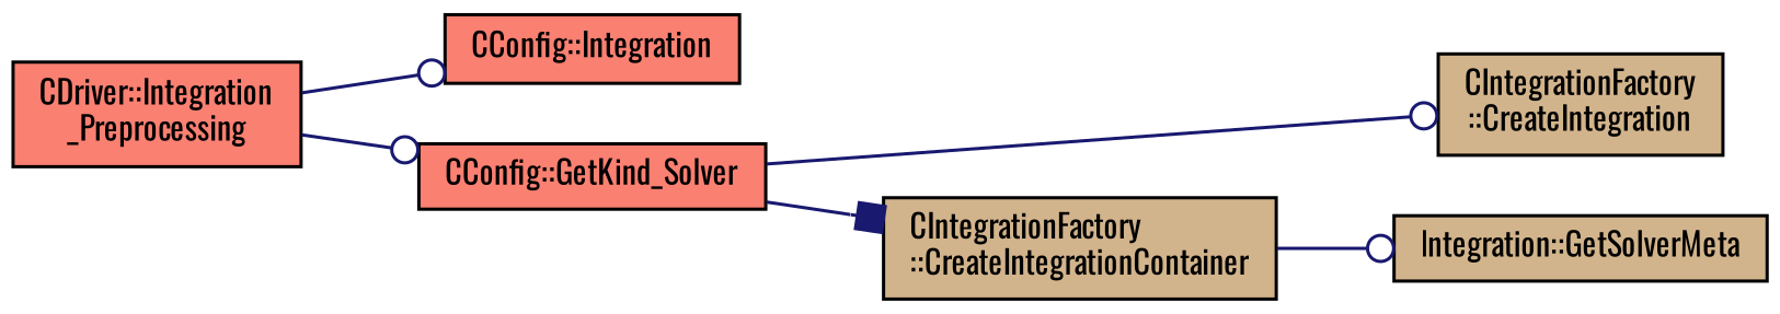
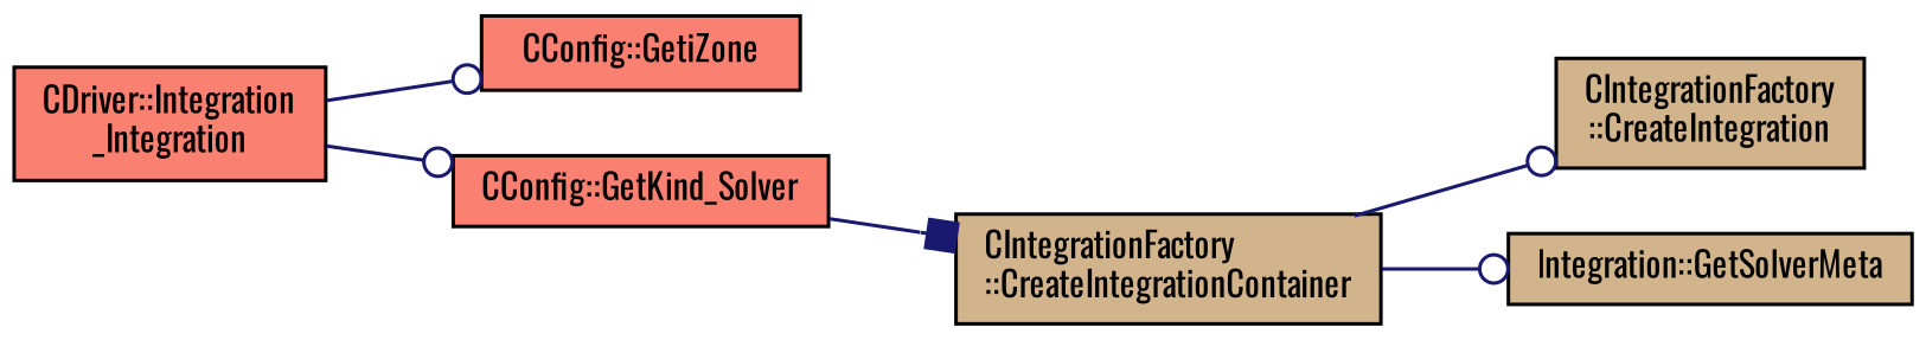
  digraph {
    fontname=Oswald
    rankdir=LR
    node [color=black fillcolor=salmon fontname=Oswald fontsize=10 shape=record style=filled]
    edge [arrowhead=odot color=midnightblue fontname=Oswald fontsize=10 labelfontname=Helvetica labelfontsize=10 style=solid]
-   n1 [fontcolor=black height=0.2 label="CDriver::Integration\l_Preprocessing" width=0.4]
-   n2 [height=0.2 label="CConfig::Integration" width=0.4]
+   n1 [fontcolor=black height=0.2 label="CDriver::Integration\l_Integration" width=0.4]
+   n2 [height=0.2 label="CConfig::GetiZone" width=0.4]
    n3 [height=0.2 label="CConfig::GetKind_Solver" width=0.4]
    n4 [fillcolor=tan height=0.2 label="CIntegrationFactory\l::CreateIntegrationContainer" width=0.4]
    n5 [fillcolor=tan height=0.2 label="CIntegrationFactory\l::CreateIntegration" width=0.4]
    n6 [fillcolor=tan height=0.2 label="Integration::GetSolverMeta" width=0.4]
    n1 -> n2
    n1 -> n3
    n3 -> n4 [arrowhead=box]
-   n3 -> n5
+   n4 -> n5
    n4 -> n6
  }
